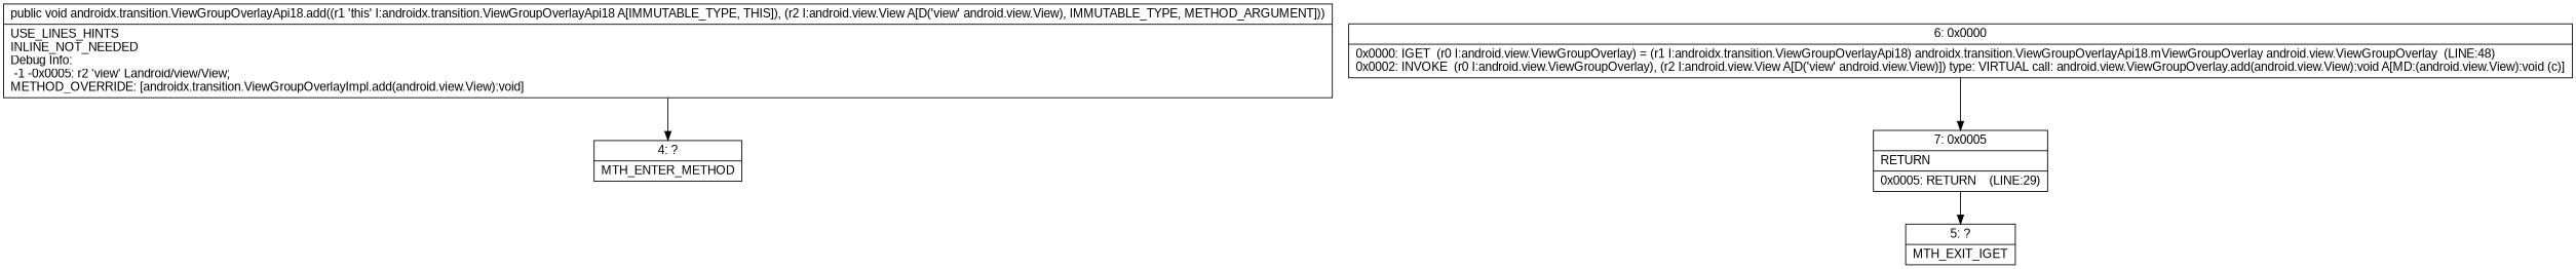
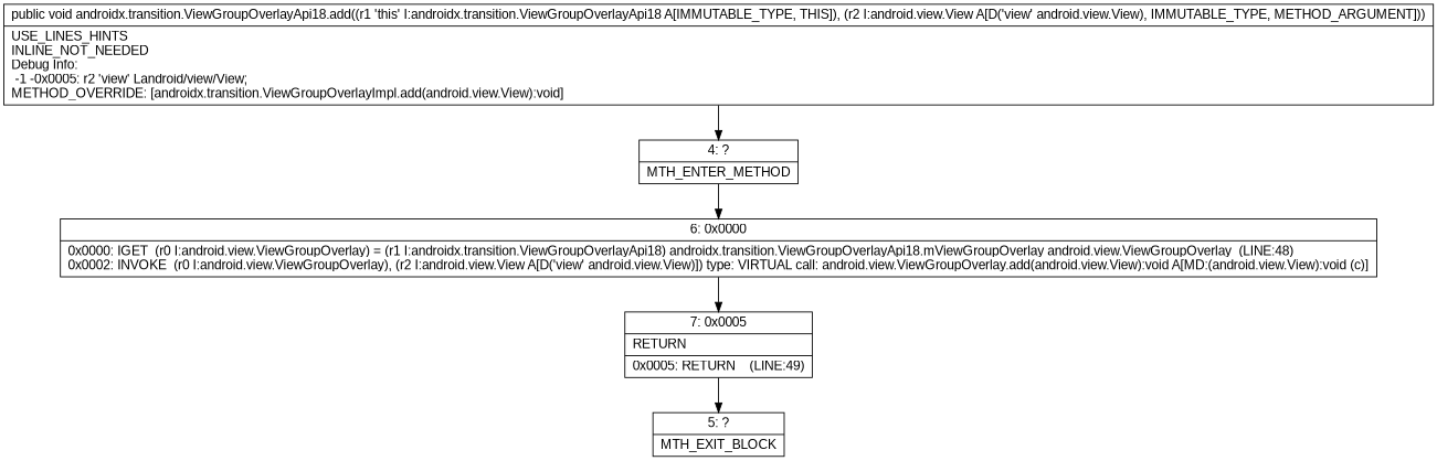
  digraph {
    fontname="Liberation Sans"
    node [fontname="Liberation Sans" shape=record]
    edge [fontname="Liberation Sans"]
    n1 [label="{4\:\ ?|MTH_ENTER_METHOD\l}"]
    n2 [label="{6\:\ 0x0000|0x0000: IGET  (r0 I:android.view.ViewGroupOverlay) = (r1 I:androidx.transition.ViewGroupOverlayApi18) androidx.transition.ViewGroupOverlayApi18.mViewGroupOverlay android.view.ViewGroupOverlay  (LINE:48)\l0x0002: INVOKE  (r0 I:android.view.ViewGroupOverlay), (r2 I:android.view.View A[D('view' android.view.View)]) type: VIRTUAL call: android.view.ViewGroupOverlay.add(android.view.View):void A[MD:(android.view.View):void (c)]\l}"]
-   n3 [label="{7\:\ 0x0005|RETURN\l|0x0005: RETURN    (LINE:29)\l}"]
-   n4 [label="{5\:\ ?|MTH_EXIT_IGET\l}"]
+   n3 [label="{7\:\ 0x0005|RETURN\l|0x0005: RETURN    (LINE:49)\l}"]
+   n4 [label="{5\:\ ?|MTH_EXIT_BLOCK\l}"]
    n5 [label="{public void androidx.transition.ViewGroupOverlayApi18.add((r1 'this' I:androidx.transition.ViewGroupOverlayApi18 A[IMMUTABLE_TYPE, THIS]), (r2 I:android.view.View A[D('view' android.view.View), IMMUTABLE_TYPE, METHOD_ARGUMENT]))  | USE_LINES_HINTS\lINLINE_NOT_NEEDED\lDebug Info:\l  \-1 \-0x0005: r2 'view' Landroid\/view\/View;\lMETHOD_OVERRIDE: [androidx.transition.ViewGroupOverlayImpl.add(android.view.View):void]\l}"]
+   n1 -> n2
    n2 -> n3
    n3 -> n4
    n5 -> n1
  }
